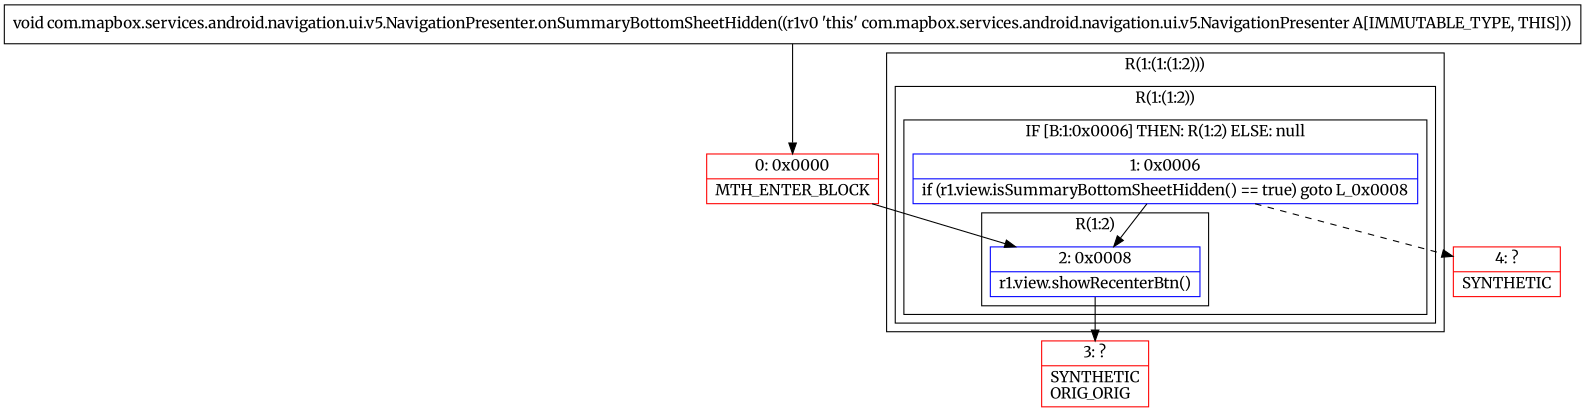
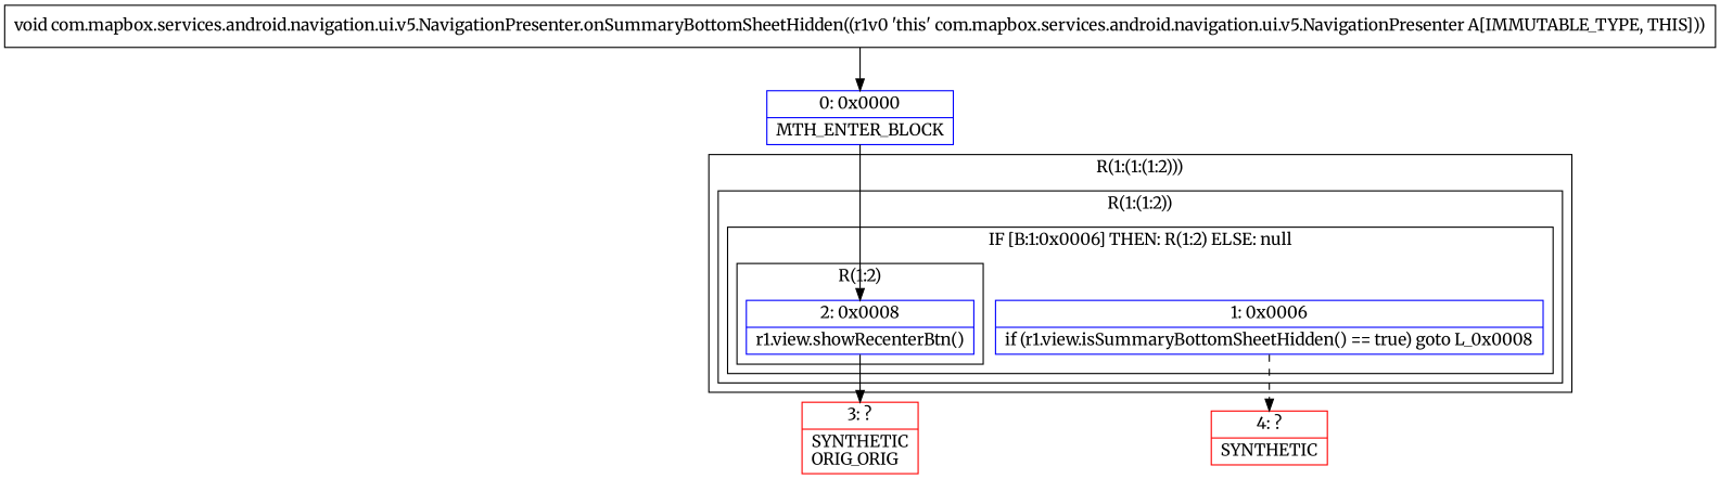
  digraph {
    fontname=Merriweather
    node [color=red fontname=Merriweather shape=record]
    edge [fontname=Merriweather]
    n1 [color=blue label="{2\:\ 0x0008|r1.view.showRecenterBtn()\l}"]
    n2 [color=blue label="{1\:\ 0x0006|if (r1.view.isSummaryBottomSheetHidden() == true) goto L_0x0008\l}"]
    n3 [label="{3\:\ ?|SYNTHETIC\lORIG_ORIG\l}"]
    n4 [label="{4\:\ ?|SYNTHETIC\l}"]
-   n5 [label="{0\:\ 0x0000|MTH_ENTER_BLOCK\l}"]
+   n5 [color=blue label="{0\:\ 0x0000|MTH_ENTER_BLOCK\l}"]
    n6 [label="{void com.mapbox.services.android.navigation.ui.v5.NavigationPresenter.onSummaryBottomSheetHidden((r1v0 'this' com.mapbox.services.android.navigation.ui.v5.NavigationPresenter A[IMMUTABLE_TYPE, THIS])) }" color=""]
    subgraph cluster_1 {
      label="R(1:(1:(1:2)))"
      subgraph cluster_2 {
        label="R(1:(1:2))"
        subgraph cluster_3 {
          label="IF [B:1:0x0006] THEN: R(1:2) ELSE: null"
          n2
          subgraph cluster_4 {
            label="R(1:2)"
            n1
          }
        }
      }
    }
    n1 -> n3
-   n2 -> n1
    n2 -> n4 [style=dashed]
    n5 -> n1
    n6 -> n5
  }
